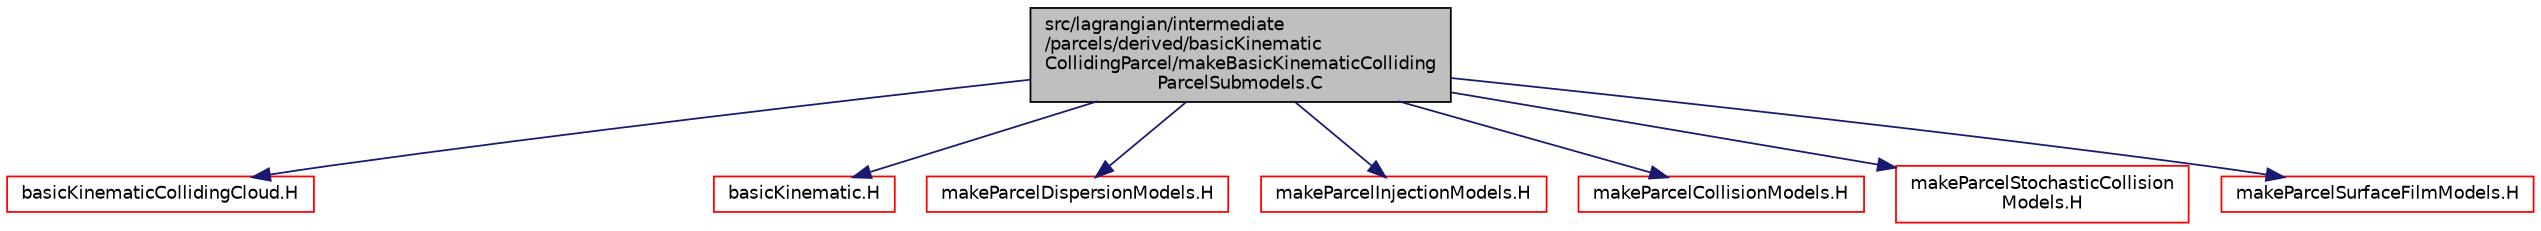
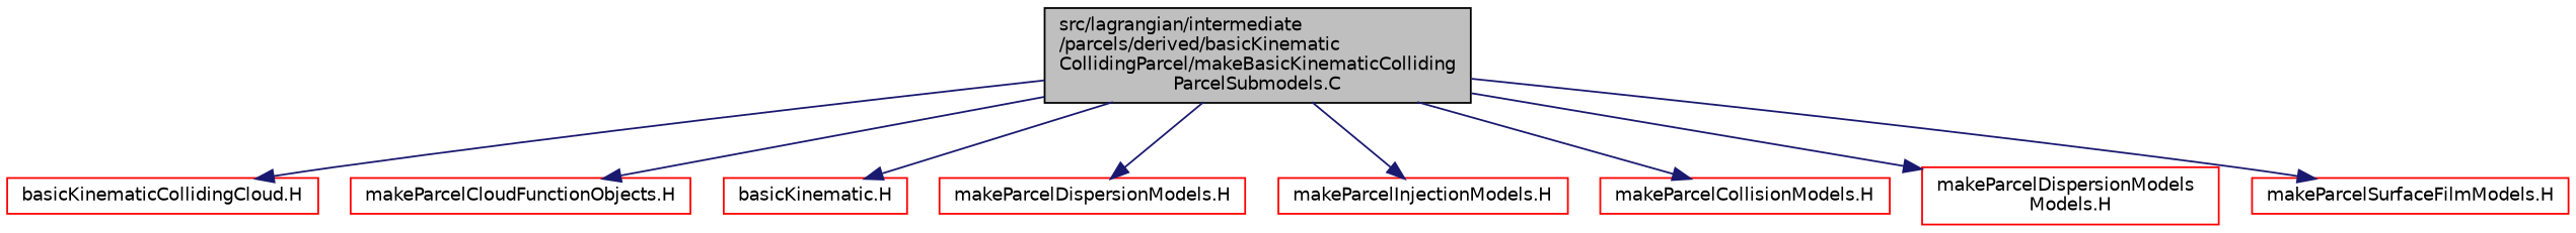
  digraph {
    node [color=red fontname=Helvetica fontsize=10 shape=record]
    edge [color=midnightblue fontname=Helvetica fontsize=10 labelfontname=Helvetica labelfontsize=10 style=solid]
    n1 [color=black fillcolor=grey75 fontcolor=black height=0.2 label="src/lagrangian/intermediate\l/parcels/derived/basicKinematic\lCollidingParcel/makeBasicKinematicColliding\lParcelSubmodels.C" style=filled width=0.4]
    n2 [height=0.2 label="basicKinematicCollidingCloud.H" width=0.4]
+   n3 [height=0.2 label="makeParcelCloudFunctionObjects.H" width=0.4]
    n4 [height=0.2 label="basicKinematic.H" width=0.4]
    n5 [height=0.2 label="makeParcelDispersionModels.H" width=0.4]
    n6 [height=0.2 label="makeParcelInjectionModels.H" width=0.4]
    n7 [height=0.2 label="makeParcelCollisionModels.H" width=0.4]
-   n8 [height=0.2 label="makeParcelStochasticCollision\lModels.H" width=0.4]
+   n8 [height=0.2 label="makeParcelDispersionModels\lModels.H" width=0.4]
    n9 [height=0.2 label="makeParcelSurfaceFilmModels.H" width=0.4]
    n1 -> n2
+   n1 -> n3
    n1 -> n4
    n1 -> n5
    n1 -> n6
    n1 -> n7
    n1 -> n8
    n1 -> n9
  }
